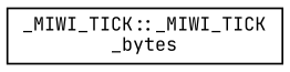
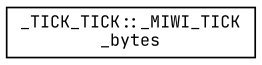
  digraph {
    rankdir=LR
    fontname="JetBrains Mono"
-   n1 [color=black fillcolor=white fontname="JetBrains Mono" fontsize=10 height=0.2 label="_MIWI_TICK::_MIWI_TICK\l_bytes" shape=record style=filled width=0.4]
+   n1 [color=black fillcolor=white fontname="JetBrains Mono" fontsize=10 height=0.2 label="_TICK_TICK::_MIWI_TICK\l_bytes" shape=record style=filled width=0.4]
  }
